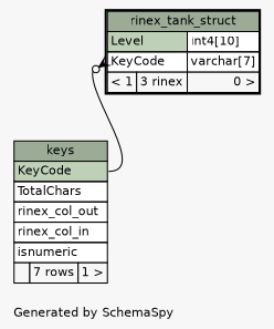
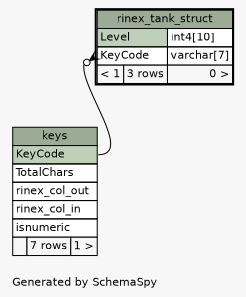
  digraph {
    bgcolor="#f7f7f7"
    fontname=Helvetica
    fontsize=11
    label="\nGenerated by SchemaSpy"
    labeljust=l
    nodesep=0.18
    rankdir=TB
    ranksep=0.46
    node [fontname=Helvetica fontsize=11 shape=plaintext]
-   n1 [label=<     <TABLE BORDER="2" CELLBORDER="1" CELLSPACING="0" BGCOLOR="#ffffff">       <TR><TD COLSPAN="3" BGCOLOR="#9bab96" ALIGN="CENTER">rinex_tank_struct</TD></TR>       <TR><TD PORT="Level" COLSPAN="2" BGCOLOR="#bed1b8" ALIGN="LEFT">Level</TD><TD PORT="Level.type" ALIGN="LEFT">int4[10]</TD></TR>       <TR><TD PORT="KeyCode" COLSPAN="2" ALIGN="LEFT">KeyCode</TD><TD PORT="KeyCode.type" ALIGN="LEFT">varchar[7]</TD></TR>       <TR><TD ALIGN="LEFT" BGCOLOR="#f7f7f7">&lt; 1</TD><TD ALIGN="RIGHT" BGCOLOR="#f7f7f7">3 rinex</TD><TD ALIGN="RIGHT" BGCOLOR="#f7f7f7">0 &gt;</TD></TR>     </TABLE>>]
+   n1 [label=<     <TABLE BORDER="2" CELLBORDER="1" CELLSPACING="0" BGCOLOR="#ffffff">       <TR><TD COLSPAN="3" BGCOLOR="#9bab96" ALIGN="CENTER">rinex_tank_struct</TD></TR>       <TR><TD PORT="Level" COLSPAN="2" BGCOLOR="#bed1b8" ALIGN="LEFT">Level</TD><TD PORT="Level.type" ALIGN="LEFT">int4[10]</TD></TR>       <TR><TD PORT="KeyCode" COLSPAN="2" ALIGN="LEFT">KeyCode</TD><TD PORT="KeyCode.type" ALIGN="LEFT">varchar[7]</TD></TR>       <TR><TD ALIGN="LEFT" BGCOLOR="#f7f7f7">&lt; 1</TD><TD ALIGN="RIGHT" BGCOLOR="#f7f7f7">3 rows</TD><TD ALIGN="RIGHT" BGCOLOR="#f7f7f7">0 &gt;</TD></TR>     </TABLE>>]
    n2 [label=<     <TABLE BORDER="0" CELLBORDER="1" CELLSPACING="0" BGCOLOR="#ffffff">       <TR><TD COLSPAN="3" BGCOLOR="#9bab96" ALIGN="CENTER">keys</TD></TR>       <TR><TD PORT="KeyCode" COLSPAN="3" BGCOLOR="#bed1b8" ALIGN="LEFT">KeyCode</TD></TR>       <TR><TD PORT="TotalChars" COLSPAN="3" ALIGN="LEFT">TotalChars</TD></TR>       <TR><TD PORT="rinex_col_out" COLSPAN="3" ALIGN="LEFT">rinex_col_out</TD></TR>       <TR><TD PORT="rinex_col_in" COLSPAN="3" ALIGN="LEFT">rinex_col_in</TD></TR>       <TR><TD PORT="isnumeric" COLSPAN="3" ALIGN="LEFT">isnumeric</TD></TR>       <TR><TD ALIGN="LEFT" BGCOLOR="#f7f7f7">  </TD><TD ALIGN="RIGHT" BGCOLOR="#f7f7f7">7 rows</TD><TD ALIGN="RIGHT" BGCOLOR="#f7f7f7">1 &gt;</TD></TR>     </TABLE>>]
    n1 -> n2 [arrowhead=none arrowsize=0.8 arrowtail=crowodot dir=back headport="KeyCode:e" tailport="KeyCode:w"]
  }
